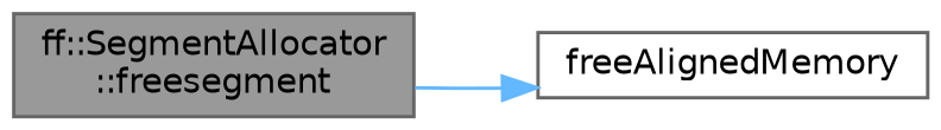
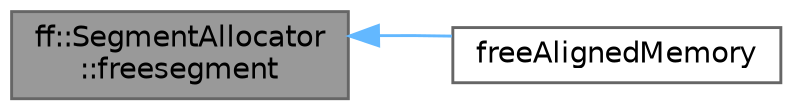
  digraph {
    rankdir=LR
    node [fontname=Helvetica fontsize=10 shape=box style=filled]
    n1 [color=gray40 fillcolor=grey60 fontcolor=black height=0.2 label="ff::SegmentAllocator\l::freesegment" width=0.4]
    n2 [color=grey40 fillcolor=white height=0.2 label=freeAlignedMemory width=0.4]
-   n1 -> n2 [color=steelblue1 fontname=Helvetica fontsize=10 labelfontname=Helvetica labelfontsize=10 style=solid]
+   n2 -> n1 [color=steelblue1 fontname=Helvetica fontsize=10 labelfontname=Helvetica labelfontsize=10 style=solid]
  }
